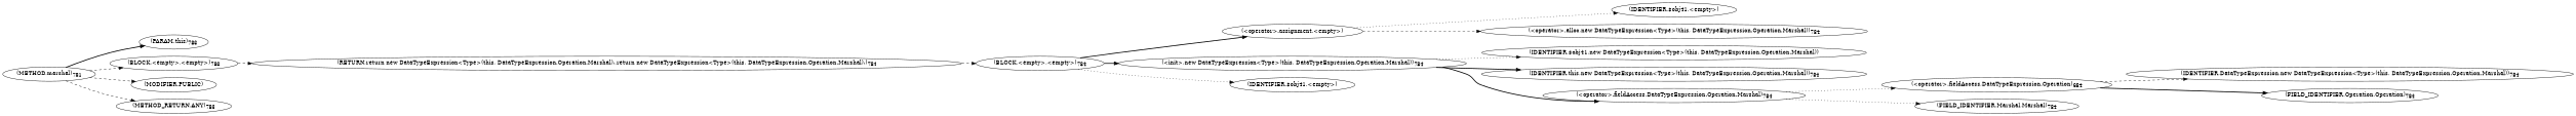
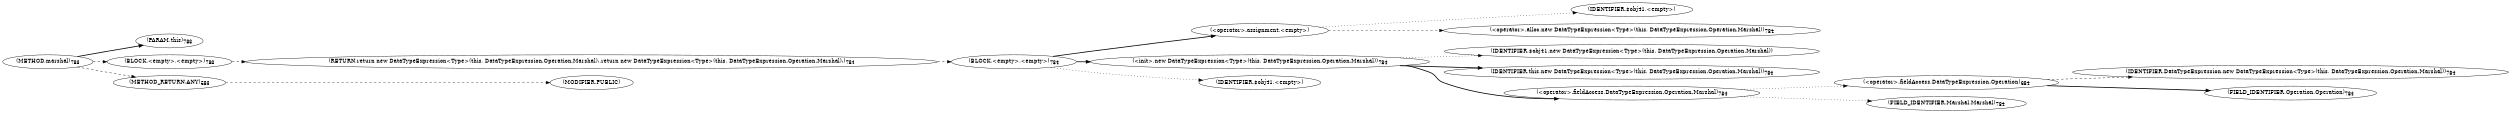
  digraph {
    rankdir=LR
    edge [style=dashed]
-   n1 [label=<(METHOD,marshal)<SUB>781</SUB>>]
+   n1 [label=<(METHOD,marshal)<SUB>783</SUB>>]
    n2 [label=<(PARAM,this)<SUB>783</SUB>>]
    n3 [label=<(BLOCK,&lt;empty&gt;,&lt;empty&gt;)<SUB>783</SUB>>]
    n4 [label=<(MODIFIER,PUBLIC)>]
-   n5 [label=<(METHOD_RETURN,ANY)<SUB>783</SUB>>]
+   n5 [label=<(METHOD_RETURN,ANY)<SUB>583</SUB>>]
    n6 [label=<(RETURN,return new DataTypeExpression&lt;Type&gt;(this, DataTypeExpression.Operation.Marshal);,return new DataTypeExpression&lt;Type&gt;(this, DataTypeExpression.Operation.Marshal);)<SUB>784</SUB>>]
    n7 [label=<(BLOCK,&lt;empty&gt;,&lt;empty&gt;)<SUB>784</SUB>>]
    n8 [label=<(&lt;operator&gt;.assignment,&lt;empty&gt;)>]
    n9 [label=<(&lt;init&gt;,new DataTypeExpression&lt;Type&gt;(this, DataTypeExpression.Operation.Marshal))<SUB>784</SUB>>]
    n10 [label=<(IDENTIFIER,$obj41,&lt;empty&gt;)>]
    n11 [label=<(IDENTIFIER,$obj41,&lt;empty&gt;)>]
    n12 [label=<(&lt;operator&gt;.alloc,new DataTypeExpression&lt;Type&gt;(this, DataTypeExpression.Operation.Marshal))<SUB>784</SUB>>]
    n13 [label=<(IDENTIFIER,$obj41,new DataTypeExpression&lt;Type&gt;(this, DataTypeExpression.Operation.Marshal))>]
    n14 [label=<(IDENTIFIER,this,new DataTypeExpression&lt;Type&gt;(this, DataTypeExpression.Operation.Marshal))<SUB>784</SUB>>]
    n15 [label=<(&lt;operator&gt;.fieldAccess,DataTypeExpression.Operation.Marshal)<SUB>784</SUB>>]
    n16 [label=<(&lt;operator&gt;.fieldAccess,DataTypeExpression.Operation)<SUB>684</SUB>>]
    n17 [label=<(FIELD_IDENTIFIER,Marshal,Marshal)<SUB>784</SUB>>]
    n18 [label=<(IDENTIFIER,DataTypeExpression,new DataTypeExpression&lt;Type&gt;(this, DataTypeExpression.Operation.Marshal))<SUB>784</SUB>>]
    n19 [label=<(FIELD_IDENTIFIER,Operation,Operation)<SUB>784</SUB>>]
    n1 -> n2 [style=bold]
    n1 -> n3
-   n1 -> n4
+   n5 -> n4
    n1 -> n5
    n3 -> n6
    n6 -> n7
    n7 -> n8 [style=bold]
    n7 -> n9 [style=bold]
    n7 -> n10 [style=dotted]
    n8 -> n11 [style=dotted]
    n8 -> n12
    n9 -> n13 [style=dotted]
    n9 -> n14 [style=bold]
    n9 -> n15 [style=bold]
    n15 -> n16 [style=dotted]
    n15 -> n17 [style=dotted]
    n16 -> n18
    n16 -> n19 [style=bold]
  }
